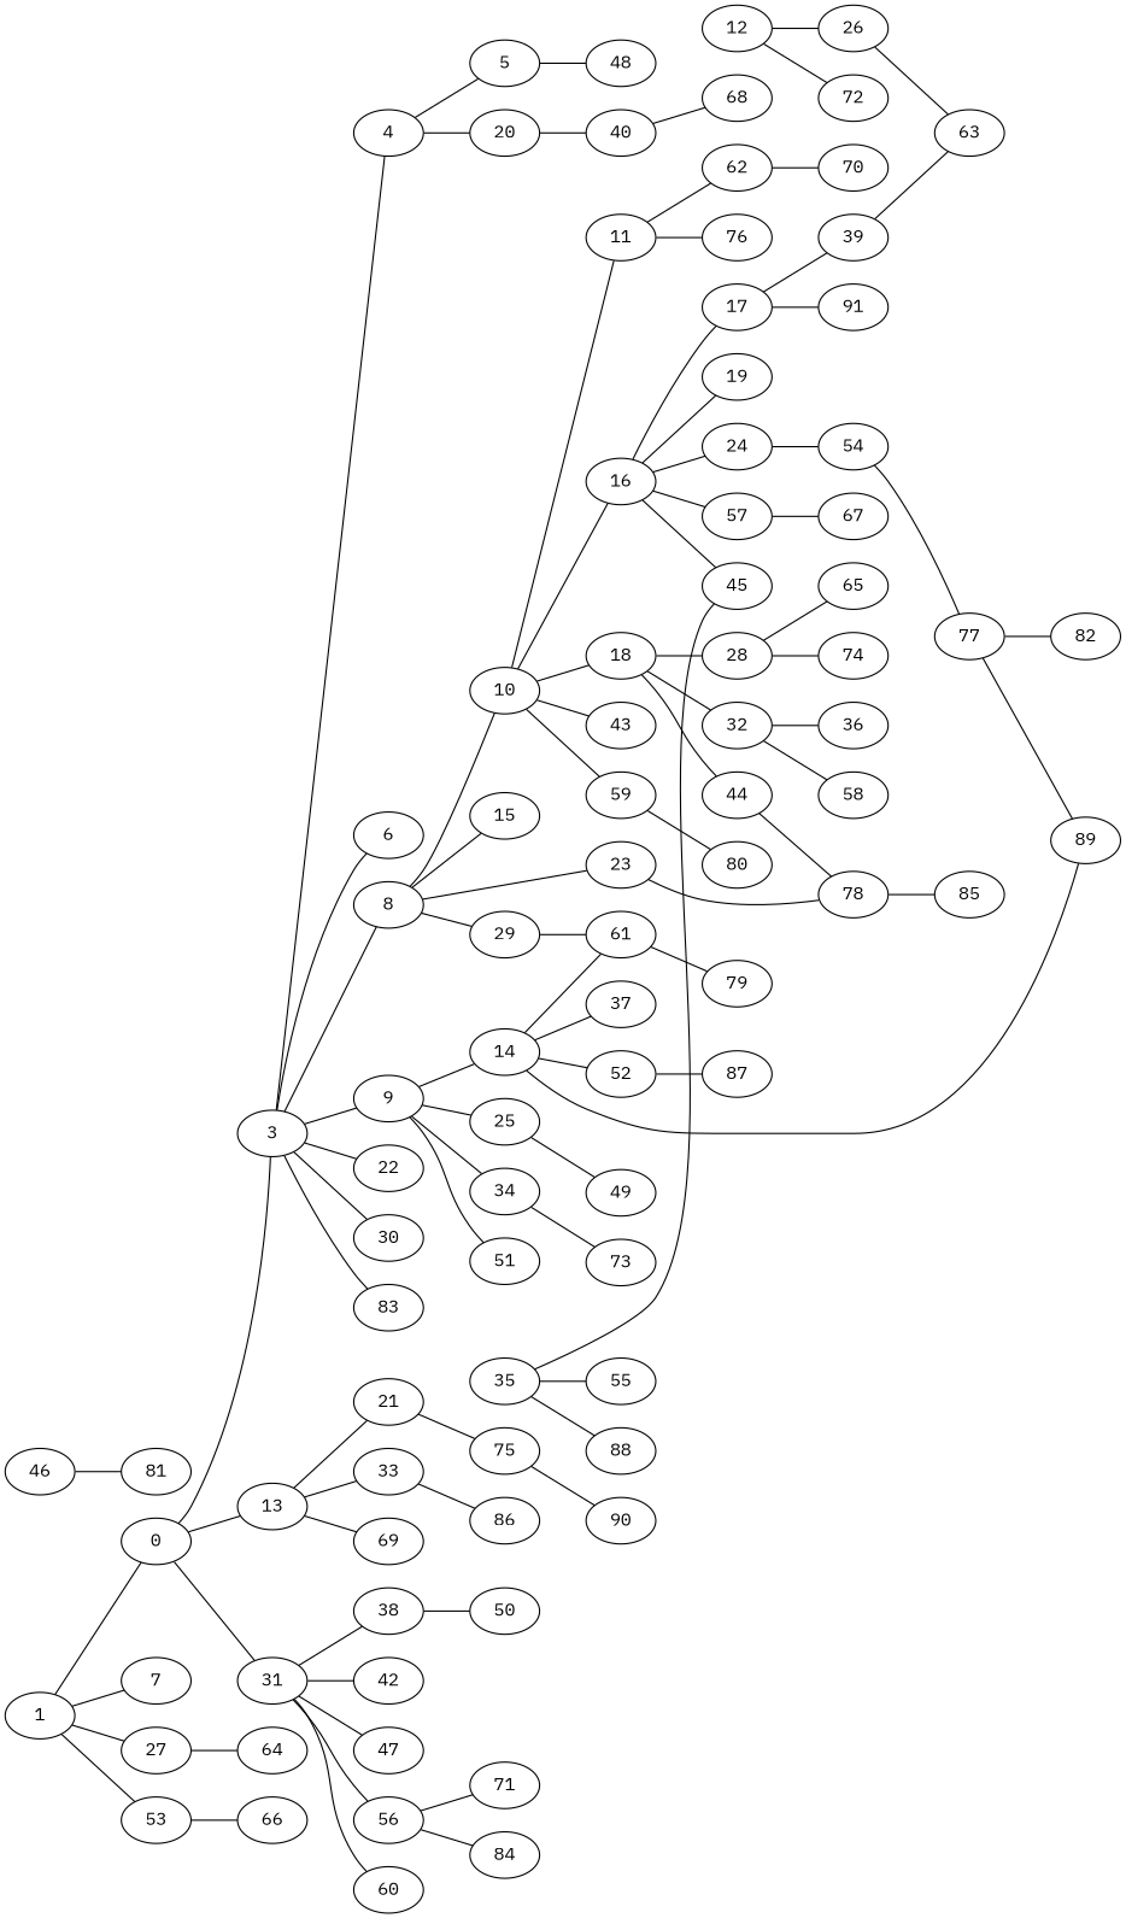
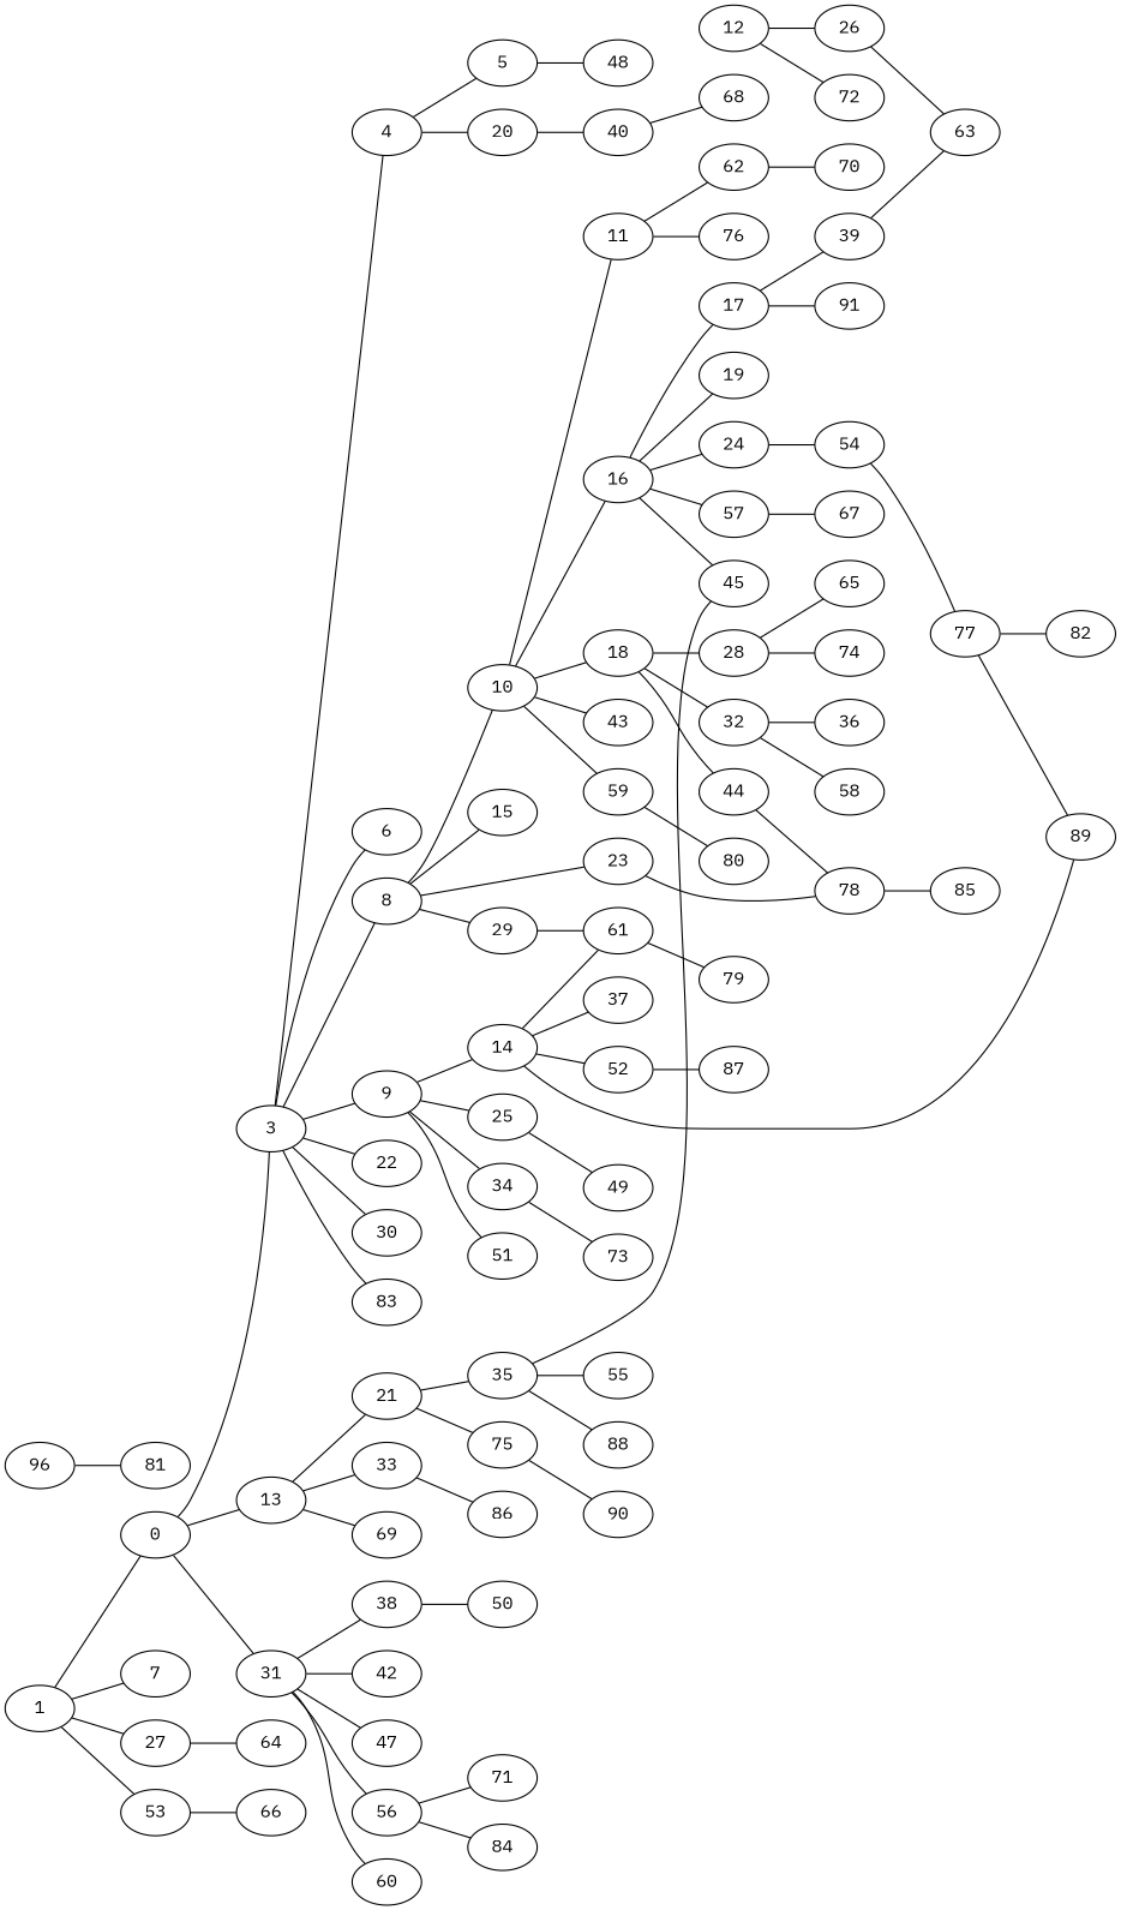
  graph {
    fontname="IBM Plex Mono"
    rankdir=LR
    node [fontname="IBM Plex Mono"]
    edge [fontname="IBM Plex Mono"]
    n1 [label=0]
    1
    7
    27
    53
    3
    13
    31
    64
    66
    4
    6
    8
    9
    22
    30
    83
    21
    33
    69
    38
    42
    47
    56
    60
    5
    20
    10
    15
    23
    29
    14
    25
    34
    51
    35
    75
    86
    50
    71
    84
    48
    40
    11
    16
    18
    43
    59
    78
    61
    12
    26
    72
    37
    52
    89
    49
    73
    68
    62
    76
    17
    19
    24
    45
    57
    28
    32
    44
    80
    85
    79
    63
-   46
+   46 [label=96]
    81
    87
    70
    39
    n79 [label=91]
    54
    67
    65
    74
    36
    58
    55
    88
    90
    77
    82
    n1 -- 3
    n1 -- 13
    n1 -- 31
    1 -- n1
    1 -- 7
    1 -- 27
    1 -- 53
    27 -- 64
    53 -- 66
    3 -- 4
    3 -- 6
    3 -- 8
    3 -- 9
    3 -- 22
    3 -- 30
    3 -- 83
    13 -- 21
    13 -- 33
    13 -- 69
    31 -- 38
    31 -- 42
    31 -- 47
    31 -- 56
    31 -- 60
    4 -- 5
    4 -- 20
    8 -- 10
    8 -- 15
    8 -- 23
    8 -- 29
    9 -- 14
    9 -- 25
    9 -- 34
    9 -- 51
+   21 -- 35
    21 -- 75
    33 -- 86
    38 -- 50
    56 -- 71
    56 -- 84
    5 -- 48
    20 -- 40
    10 -- 11
    10 -- 16
    10 -- 18
    10 -- 43
    10 -- 59
    23 -- 78
    29 -- 61
    14 -- 61
    14 -- 37
    14 -- 52
    14 -- 89
    25 -- 49
    34 -- 73
    35 -- 45
    35 -- 55
    35 -- 88
    75 -- 90
    40 -- 68
    11 -- 62
    11 -- 76
    16 -- 17
    16 -- 19
    16 -- 24
    16 -- 45
    16 -- 57
    18 -- 28
    18 -- 32
    18 -- 44
    59 -- 80
    78 -- 85
    61 -- 79
    12 -- 26
    12 -- 72
    26 -- 63
    52 -- 87
    62 -- 70
    17 -- 39
    17 -- n79
    24 -- 54
    57 -- 67
    28 -- 65
    28 -- 74
    32 -- 36
    32 -- 58
    44 -- 78
    46 -- 81
    39 -- 63
    54 -- 77
    77 -- 89
    77 -- 82
  }
